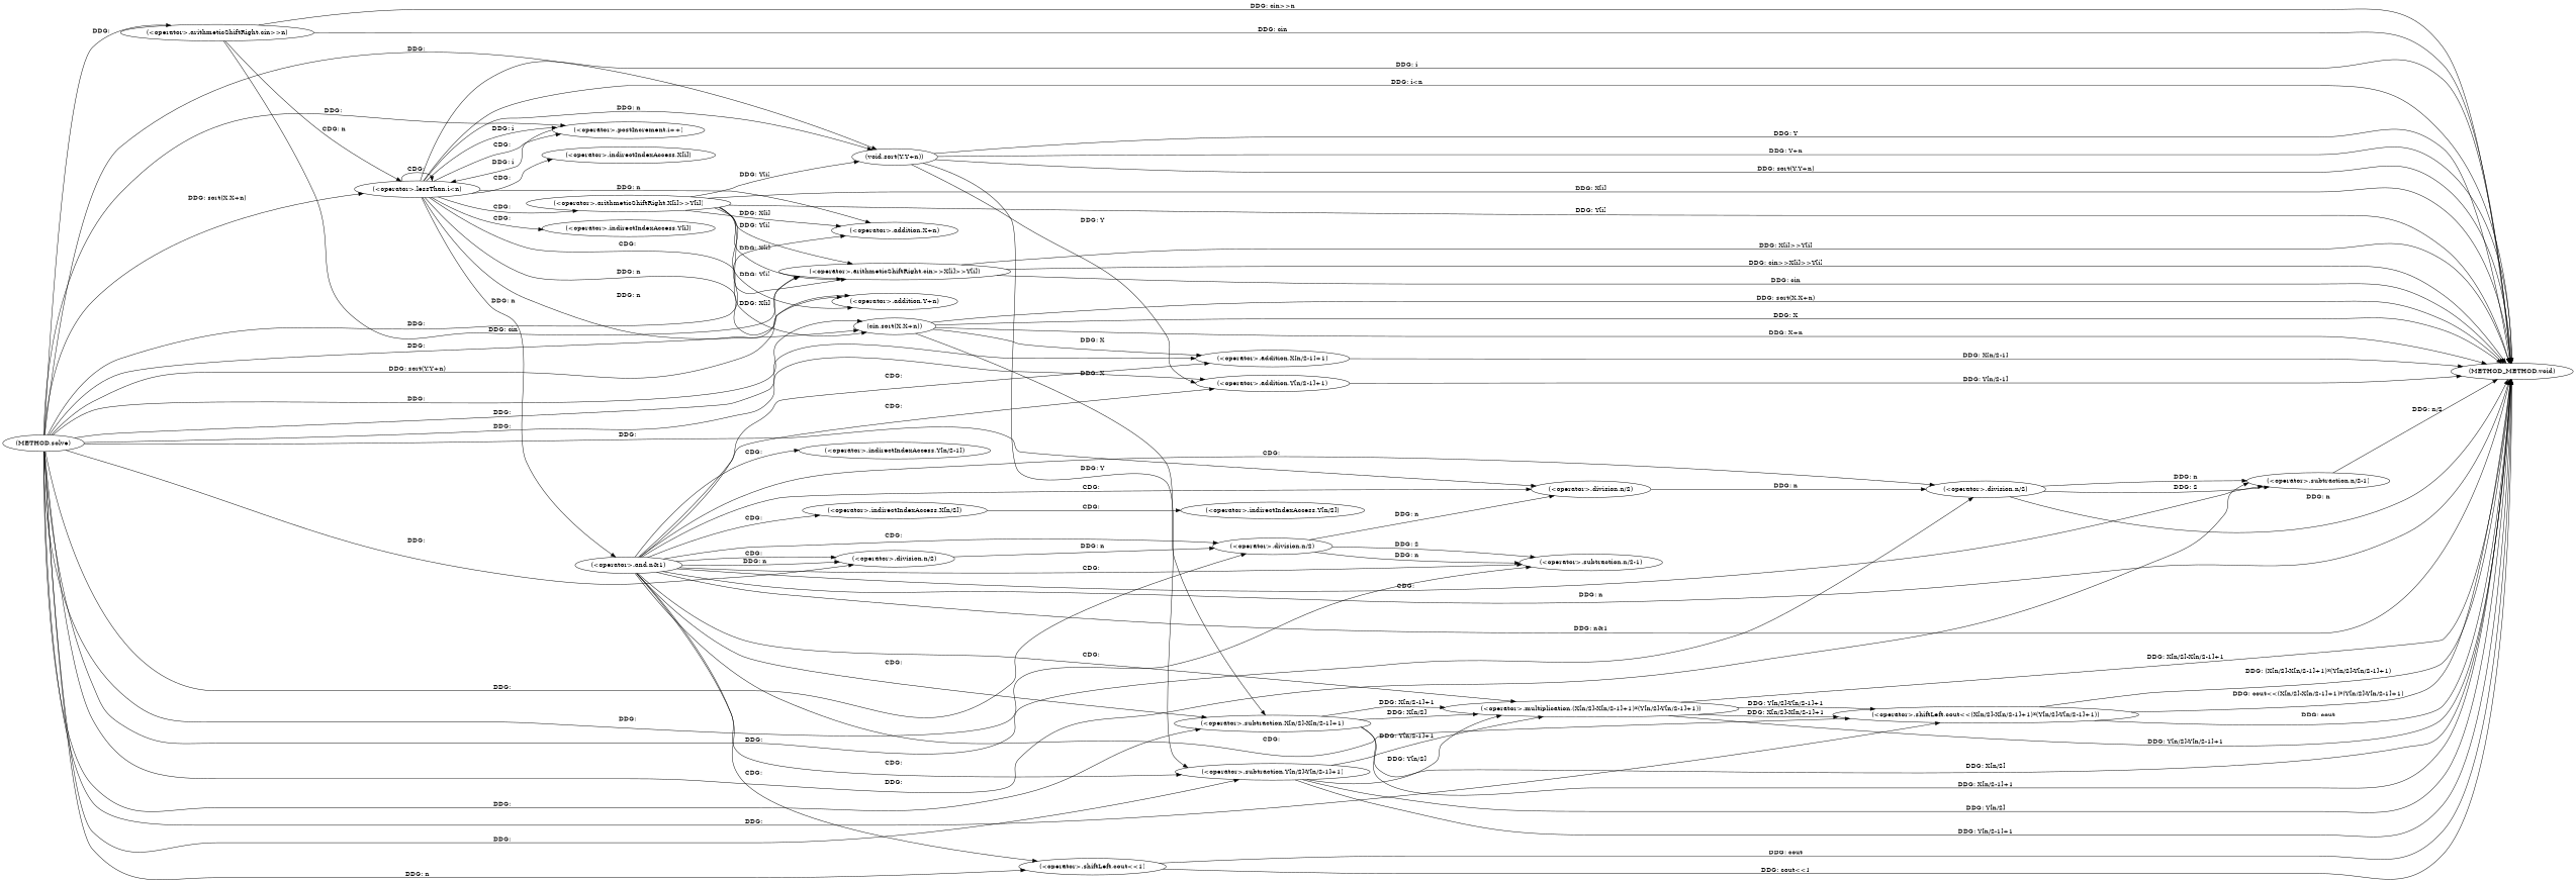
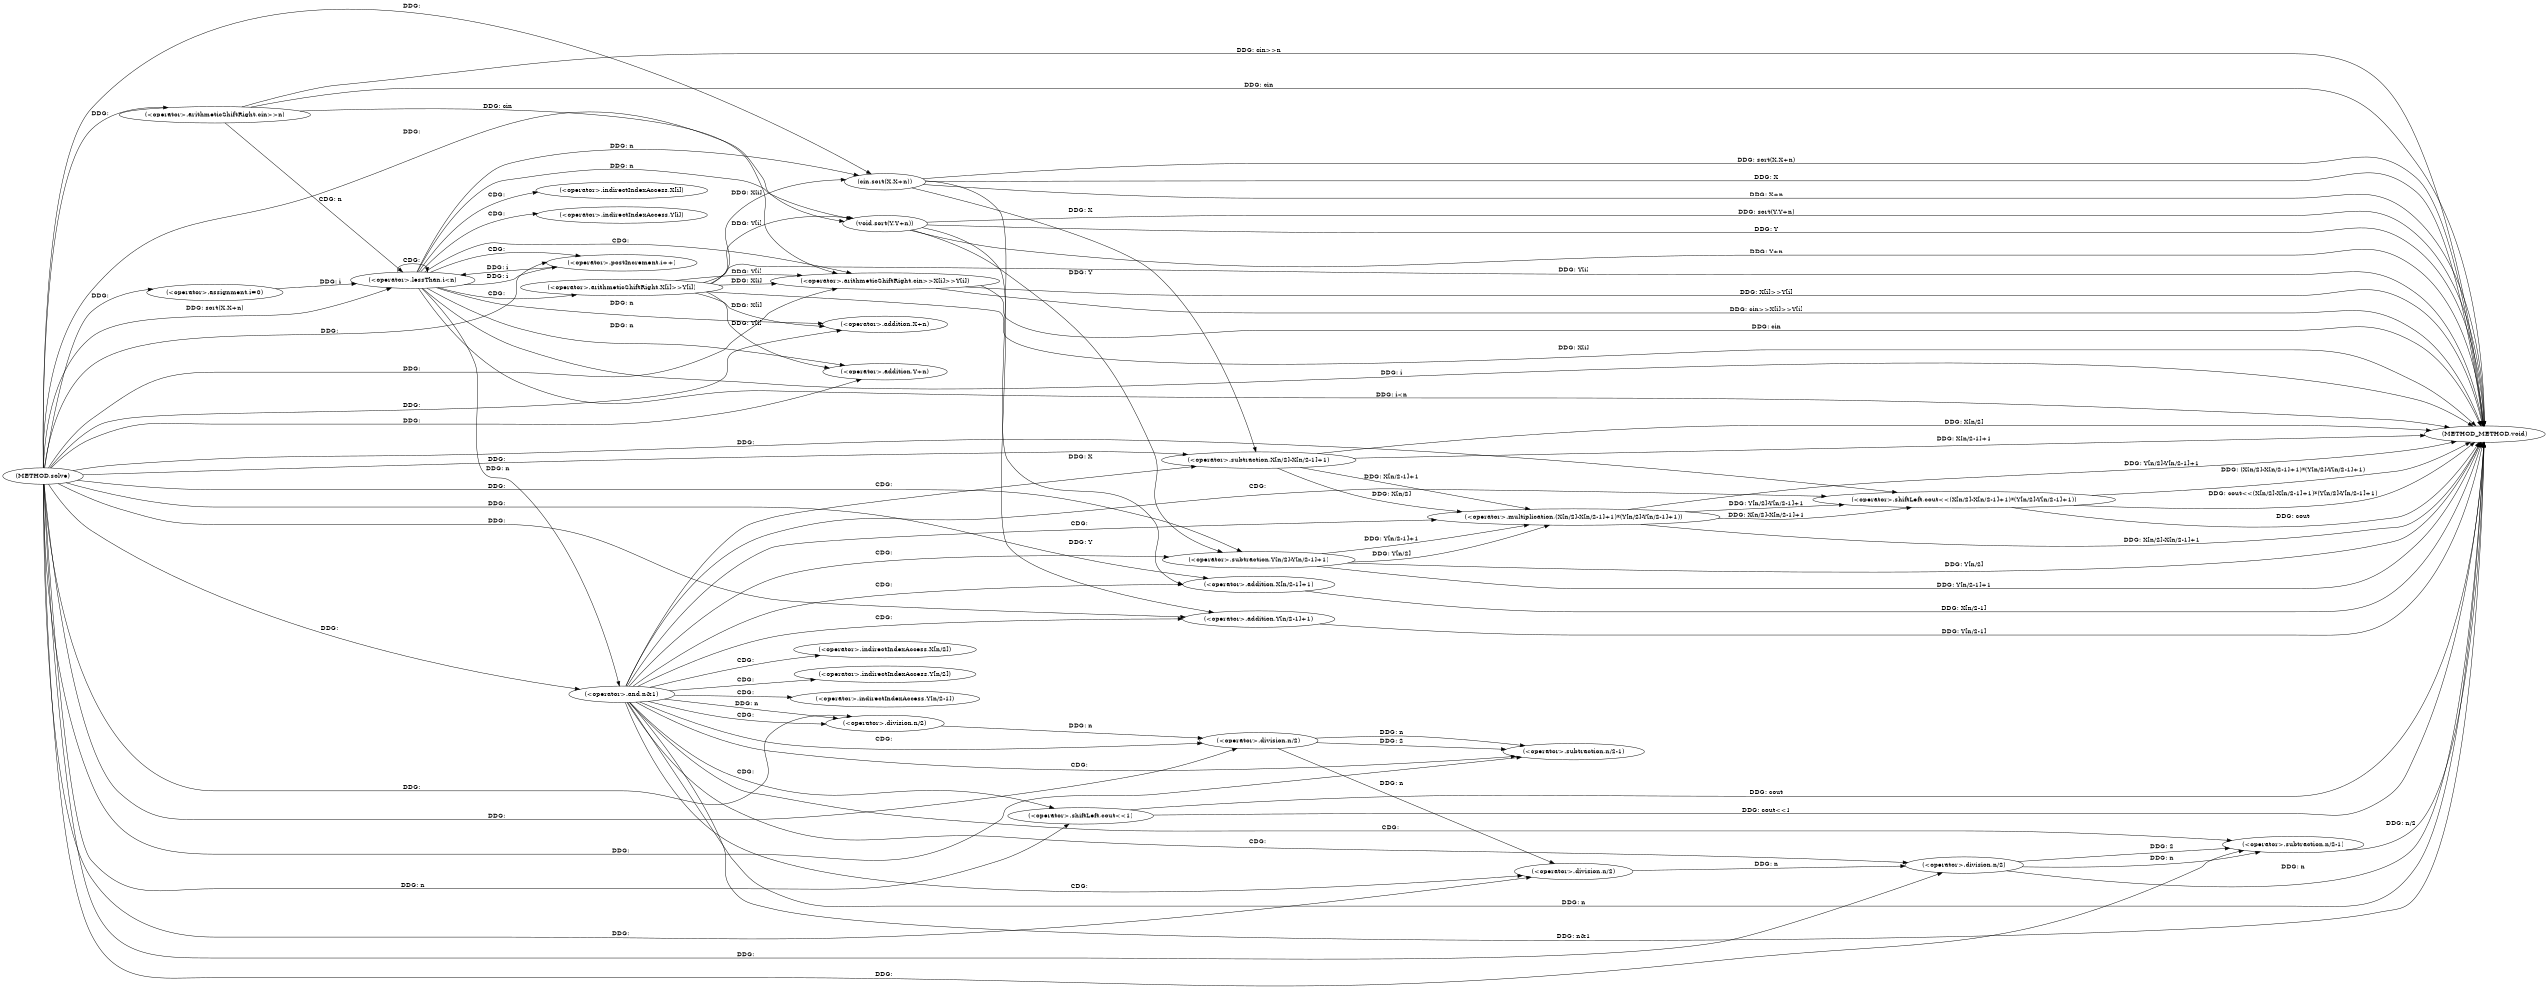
  digraph {
    rankdir=LR
    n1 [label="(METHOD,solve)"]
    n2 [label="(<operator>.arithmeticShiftRight,cin>>n)"]
    n3 [label="(cin,sort(X,X+n))"]
    n4 [label="(void,sort(Y,Y+n))"]
+   n5 [label="(<operator>.assignment,i=0)"]
    n6 [label="(<operator>.lessThan,i<n)"]
    n7 [label="(<operator>.postIncrement,i++)"]
    n8 [label="(<operator>.arithmeticShiftRight,cin>>X[i]>>Y[i])"]
    n9 [label="(<operator>.and,n&1)"]
    n10 [label="(<operator>.shiftLeft,cout<<1)"]
    n11 [label="(<operator>.addition,X+n)"]
    n12 [label="(<operator>.addition,Y+n)"]
    n13 [label="(<operator>.shiftLeft,cout<<(X[n/2]-X[n/2-1]+1)*(Y[n/2]-Y[n/2-1]+1))"]
    n14 [label="(<operator>.subtraction,X[n/2]-X[n/2-1]+1)"]
    n15 [label="(<operator>.subtraction,Y[n/2]-Y[n/2-1]+1)"]
    n16 [label="(<operator>.addition,X[n/2-1]+1)"]
    n17 [label="(<operator>.addition,Y[n/2-1]+1)"]
    n18 [label="(<operator>.division,n/2)"]
    n19 [label="(<operator>.division,n/2)"]
    n20 [label="(<operator>.subtraction,n/2-1)"]
    n21 [label="(<operator>.subtraction,n/2-1)"]
    n22 [label="(<operator>.division,n/2)"]
    n23 [label="(<operator>.division,n/2)"]
    n24 [label="(METHOD_METHOD,void)"]
    n25 [label="(<operator>.arithmeticShiftRight,X[i]>>Y[i])"]
    n26 [label="(<operator>.indirectIndexAccess,X[i])"]
    n27 [label="(<operator>.indirectIndexAccess,Y[i])"]
    n28 [label="(<operator>.multiplication,(X[n/2]-X[n/2-1]+1)*(Y[n/2]-Y[n/2-1]+1))"]
    n29 [label="(<operator>.indirectIndexAccess,X[n/2])"]
    n30 [label="(<operator>.indirectIndexAccess,Y[n/2])"]
    n31 [label="(<operator>.indirectIndexAccess,Y[n/2-1])"]
    n1 -> n2 [label="DDG: "]
    n1 -> n3 [label="DDG: "]
    n1 -> n4 [label="DDG: "]
+   n1 -> n5 [label="DDG: "]
    n1 -> n6 [label="DDG: sort(X,X+n)"]
    n1 -> n7 [label="DDG: "]
    n1 -> n8 [label="DDG: "]
+   n1 -> n9 [label="DDG: "]
    n1 -> n10 [label="DDG: n"]
    n1 -> n11 [label="DDG: "]
-   n1 -> n12 [label="DDG: sort(Y,Y+n)"]
+   n1 -> n12 [label="DDG: "]
    n1 -> n13 [label="DDG: "]
    n1 -> n14 [label="DDG: "]
    n1 -> n15 [label="DDG: "]
    n1 -> n16 [label="DDG: "]
    n1 -> n17 [label="DDG: "]
    n1 -> n18 [label="DDG: "]
    n1 -> n19 [label="DDG: "]
    n1 -> n20 [label="DDG: "]
    n1 -> n21 [label="DDG: "]
    n1 -> n22 [label="DDG: "]
    n1 -> n23 [label="DDG: "]
    n2 -> n6 [label="CDG: n"]
    n2 -> n8 [label="DDG: cin"]
    n2 -> n24 [label="DDG: cin"]
    n2 -> n24 [label="DDG: cin>>n"]
    n3 -> n14 [label="DDG: X"]
    n3 -> n16 [label="DDG: X"]
    n3 -> n24 [label="DDG: X"]
    n3 -> n24 [label="DDG: X+n"]
    n3 -> n24 [label="DDG: sort(X,X+n)"]
    n4 -> n15 [label="DDG: Y"]
    n4 -> n17 [label="DDG: Y"]
    n4 -> n24 [label="DDG: Y"]
    n4 -> n24 [label="DDG: Y+n"]
    n4 -> n24 [label="DDG: sort(Y,Y+n)"]
+   n5 -> n6 [label="DDG: i"]
    n6 -> n3 [label="DDG: n"]
    n6 -> n4 [label="DDG: n"]
    n6 -> n6 [label="CDG: "]
    n6 -> n7 [label="DDG: i"]
    n6 -> n7 [label="CDG: "]
    n6 -> n8 [label="CDG: "]
    n6 -> n9 [label="DDG: n"]
    n6 -> n11 [label="DDG: n"]
    n6 -> n12 [label="DDG: n"]
    n6 -> n24 [label="DDG: i"]
    n6 -> n24 [label="DDG: i<n"]
    n6 -> n25 [label="CDG: "]
    n6 -> n26 [label="CDG: "]
    n6 -> n27 [label="CDG: "]
    n7 -> n6 [label="DDG: i"]
    n8 -> n24 [label="DDG: cin"]
    n8 -> n24 [label="DDG: X[i]>>Y[i]"]
    n8 -> n24 [label="DDG: cin>>X[i]>>Y[i]"]
    n9 -> n10 [label="CDG: "]
    n9 -> n13 [label="CDG: "]
    n9 -> n14 [label="CDG: "]
    n9 -> n15 [label="CDG: "]
    n9 -> n16 [label="CDG: "]
    n9 -> n17 [label="CDG: "]
    n9 -> n18 [label="DDG: n"]
    n9 -> n18 [label="CDG: "]
    n9 -> n19 [label="CDG: "]
    n9 -> n20 [label="CDG: "]
    n9 -> n21 [label="CDG: "]
    n9 -> n22 [label="CDG: "]
    n9 -> n23 [label="CDG: "]
    n9 -> n24 [label="DDG: n"]
    n9 -> n24 [label="DDG: n&1"]
    n9 -> n28 [label="CDG: "]
    n9 -> n29 [label="CDG: "]
-   n29 -> n30 [label="CDG: "]
+   n9 -> n30 [label="CDG: "]
    n9 -> n31 [label="CDG: "]
    n10 -> n24 [label="DDG: cout"]
    n10 -> n24 [label="DDG: cout<<1"]
    n13 -> n24 [label="DDG: cout"]
    n13 -> n24 [label="DDG: (X[n/2]-X[n/2-1]+1)*(Y[n/2]-Y[n/2-1]+1)"]
    n13 -> n24 [label="DDG: cout<<(X[n/2]-X[n/2-1]+1)*(Y[n/2]-Y[n/2-1]+1)"]
    n14 -> n24 [label="DDG: X[n/2]"]
    n14 -> n24 [label="DDG: X[n/2-1]+1"]
    n14 -> n28 [label="DDG: X[n/2-1]+1"]
    n14 -> n28 [label="DDG: X[n/2]"]
    n15 -> n24 [label="DDG: Y[n/2]"]
    n15 -> n24 [label="DDG: Y[n/2-1]+1"]
    n15 -> n28 [label="DDG: Y[n/2-1]+1"]
    n15 -> n28 [label="DDG: Y[n/2]"]
    n16 -> n24 [label="DDG: X[n/2-1]"]
    n17 -> n24 [label="DDG: Y[n/2-1]"]
    n18 -> n22 [label="DDG: n"]
    n19 -> n23 [label="DDG: n"]
    n21 -> n24 [label="DDG: n/2"]
    n22 -> n19 [label="DDG: n"]
    n22 -> n20 [label="DDG: 2"]
    n22 -> n20 [label="DDG: n"]
    n23 -> n21 [label="DDG: n"]
    n23 -> n21 [label="DDG: 2"]
    n23 -> n24 [label="DDG: n"]
    n25 -> n3 [label="DDG: X[i]"]
    n25 -> n4 [label="DDG: Y[i]"]
    n25 -> n8 [label="DDG: X[i]"]
    n25 -> n8 [label="DDG: Y[i]"]
    n25 -> n11 [label="DDG: X[i]"]
    n25 -> n12 [label="DDG: Y[i]"]
    n25 -> n24 [label="DDG: X[i]"]
    n25 -> n24 [label="DDG: Y[i]"]
    n28 -> n13 [label="DDG: Y[n/2]-Y[n/2-1]+1"]
    n28 -> n13 [label="DDG: X[n/2]-X[n/2-1]+1"]
    n28 -> n24 [label="DDG: X[n/2]-X[n/2-1]+1"]
    n28 -> n24 [label="DDG: Y[n/2]-Y[n/2-1]+1"]
  }
